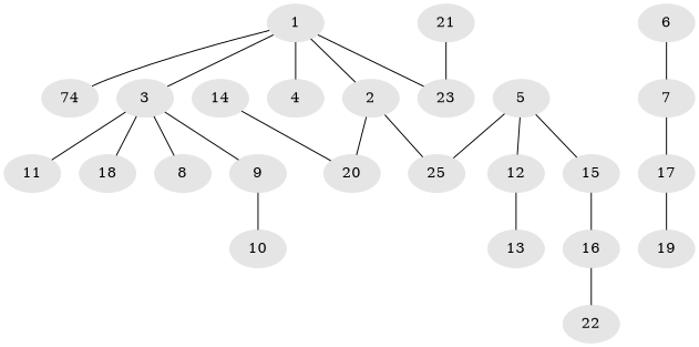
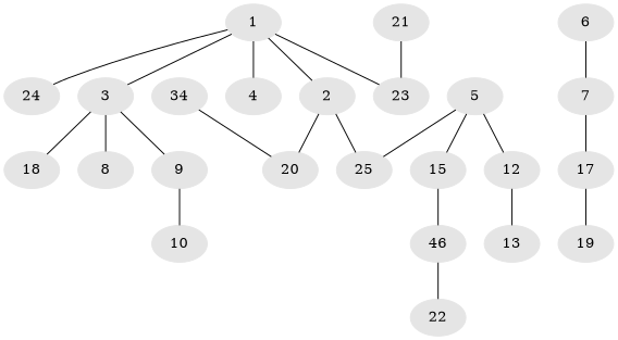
  graph {
    node [color=gray90 style=filled]
    edge [weight=1.0]
    1
    2
    3
    4
    23
-   24 [label=74]
+   24
    25
    20
    8
    9
-   11
    18
    10
    5
    12
    15
    13
-   16
+   16 [label=46]
    6
    7
    17
    19
-   14
+   14 [label=34]
    22
    21
    1 -- 2
    1 -- 3
    1 -- 4
    1 -- 23
    1 -- 24
    2 -- 25
    2 -- 20
    3 -- 8
    3 -- 9
-   3 -- 11
    3 -- 18
    9 -- 10
    5 -- 25
    5 -- 12
    5 -- 15
    12 -- 13
    15 -- 16
    16 -- 22
    6 -- 7
    7 -- 17
    17 -- 19
    14 -- 20
    21 -- 23
  }
